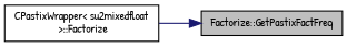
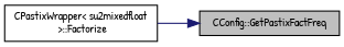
  digraph {
    rankdir=RL
    fontname="Patrick Hand"
    node [color=black fontname="Patrick Hand" fontsize=10 shape=record style=filled]
-   n1 [fillcolor=grey75 fontcolor=black height=0.2 label="Factorize::GetPastixFactFreq" width=0.4]
+   n1 [fillcolor=grey75 fontcolor=black height=0.2 label="CConfig::GetPastixFactFreq" width=0.4]
    n2 [fillcolor=white height=0.2 label="CPastixWrapper\< su2mixedfloat\l \>::Factorize" width=0.4]
    n1 -> n2 [color=midnightblue dir=back fontname="Patrick Hand" fontsize=10 labelfontname=Helvetica labelfontsize=10 style=solid]
  }
